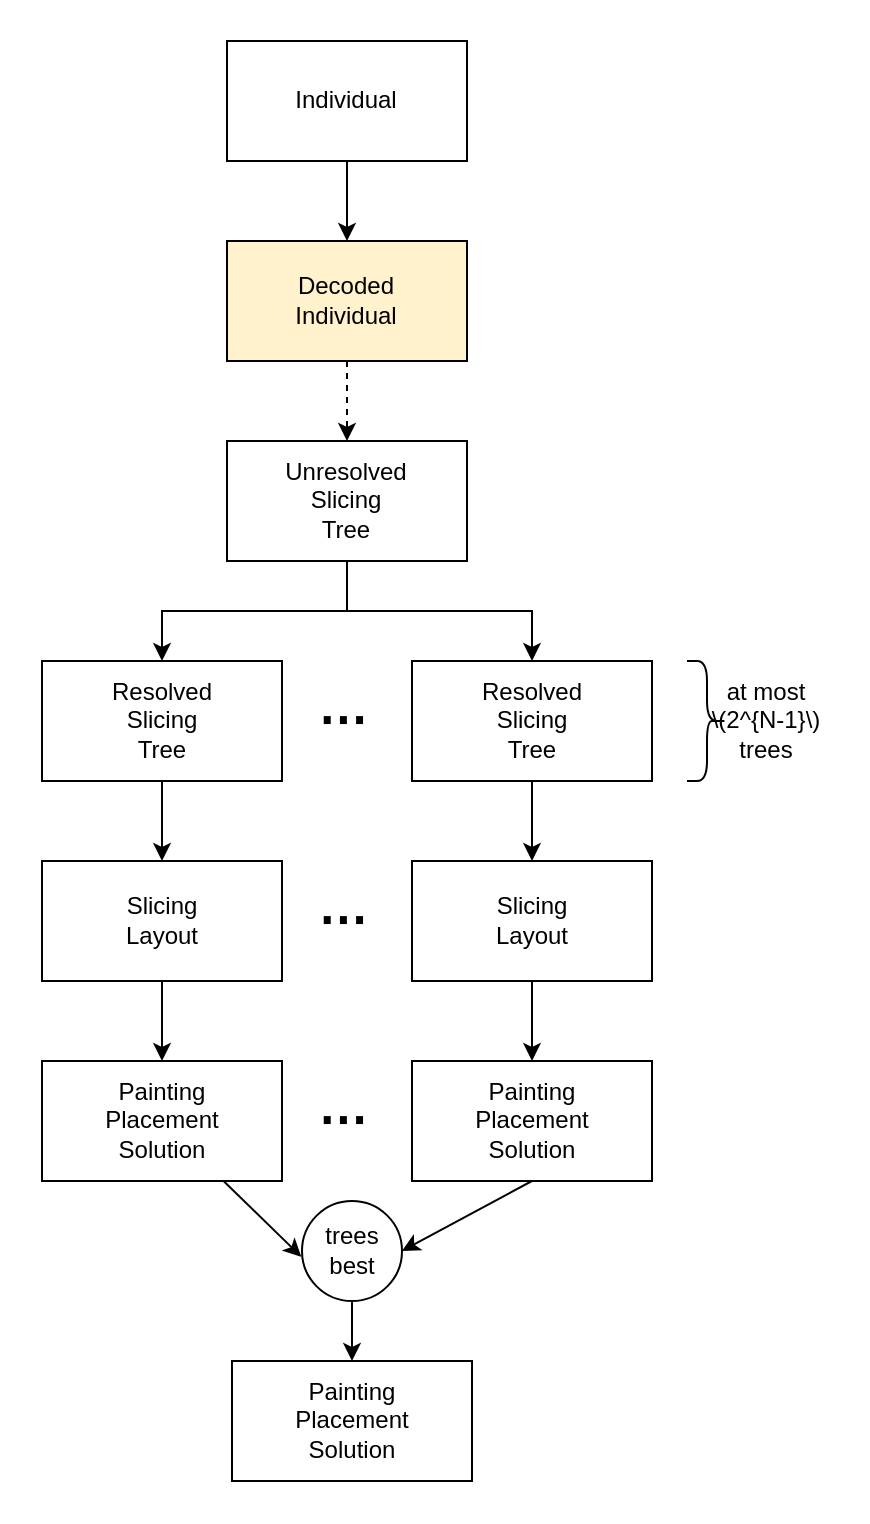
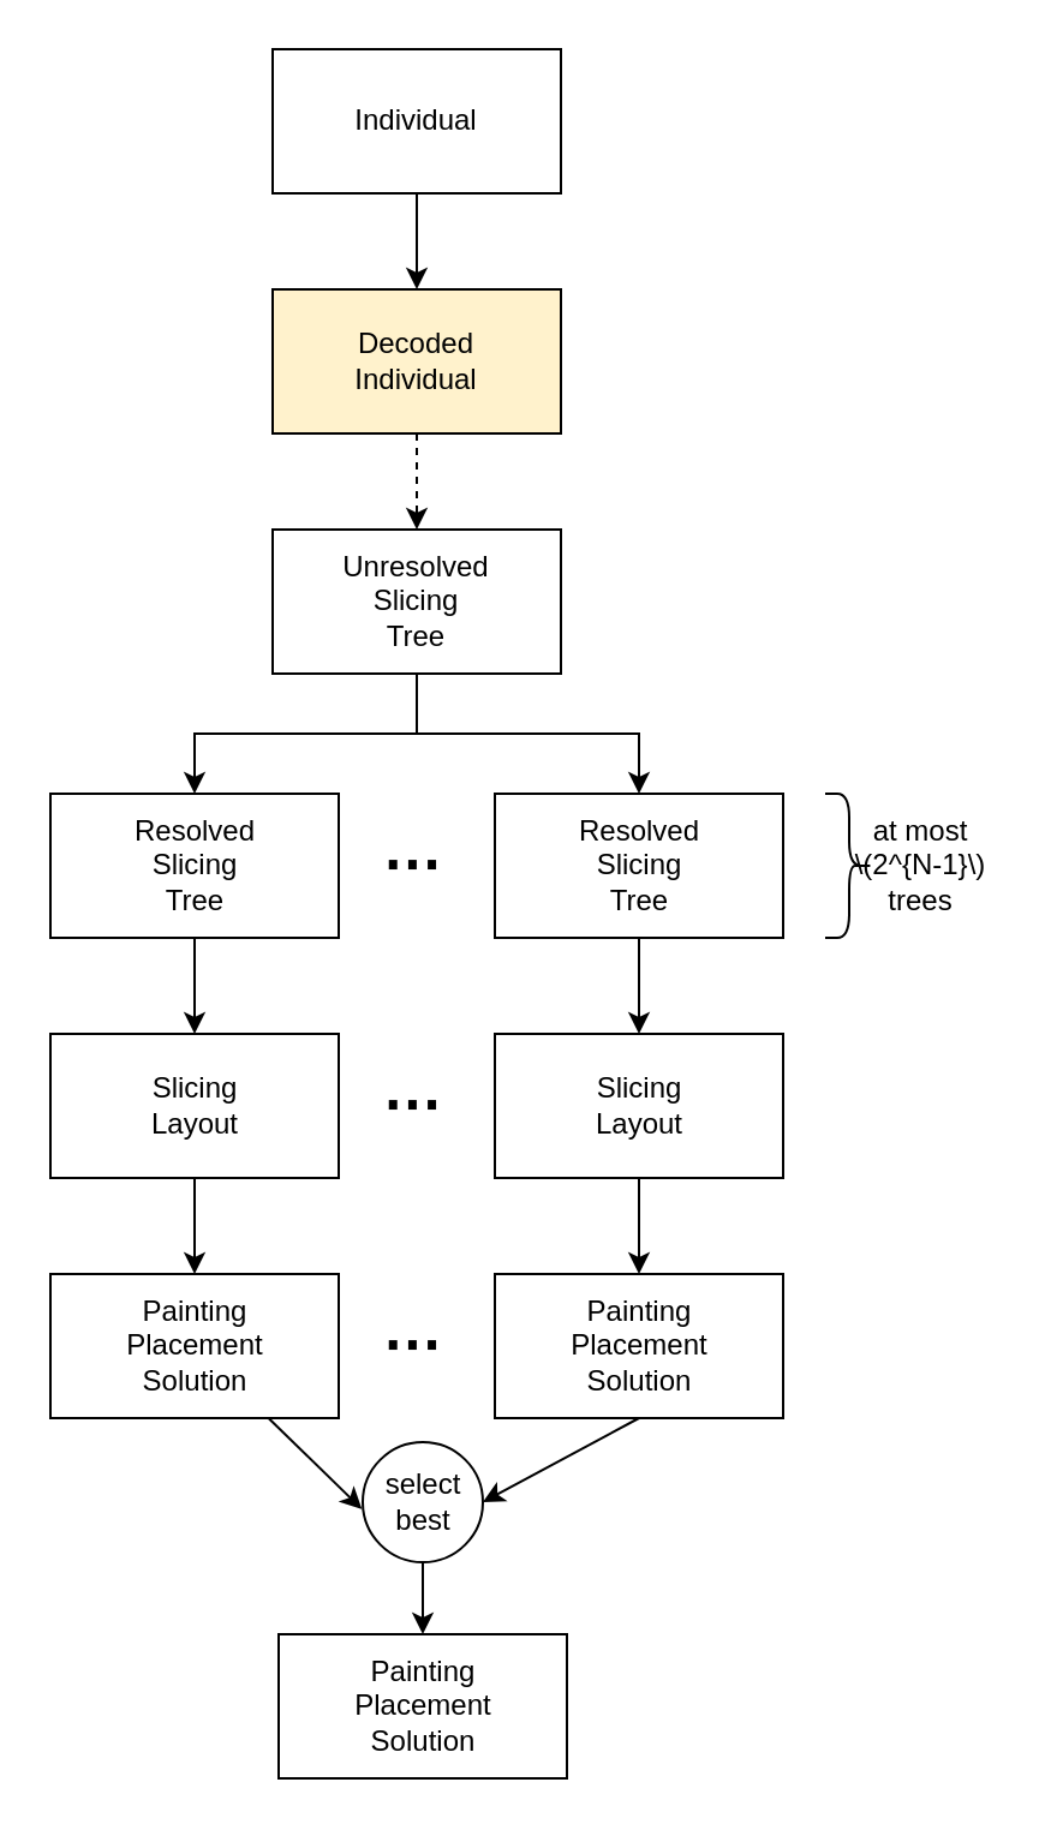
  <mxCell id="0" />
  <mxCell id="1" parent="0" />
  <mxCell id="2" style="edgeStyle=orthogonalEdgeStyle;rounded=0;orthogonalLoop=1;jettySize=auto;html=1;entryX=0.5;entryY=0;entryDx=0;entryDy=0;" edge="1" parent="1" source="3" target="5"><mxGeometry relative="1" as="geometry" /></mxCell>
  <mxCell id="3" value="Individual" style="rounded=0;whiteSpace=wrap;html=1;" vertex="1" parent="1"><mxGeometry x="113" y="20" width="120" height="60" as="geometry" /></mxCell>
  <mxCell id="4" style="edgeStyle=orthogonalEdgeStyle;rounded=0;orthogonalLoop=1;jettySize=auto;html=1;entryX=0.5;entryY=0;entryDx=0;entryDy=0;dashed=1;" edge="1" parent="1" source="5" target="8"><mxGeometry relative="1" as="geometry" /></mxCell>
  <mxCell id="5" value="Decoded&lt;br&gt;Individual" style="rounded=0;whiteSpace=wrap;html=1;fillColor=#fff2cc;" vertex="1" parent="1"><mxGeometry x="113" y="120" width="120" height="60" as="geometry" /></mxCell>
  <mxCell id="6" style="edgeStyle=orthogonalEdgeStyle;rounded=0;orthogonalLoop=1;jettySize=auto;html=1;entryX=0.5;entryY=0;entryDx=0;entryDy=0;" edge="1" parent="1" source="8" target="10"><mxGeometry relative="1" as="geometry" /></mxCell>
  <mxCell id="7" style="edgeStyle=orthogonalEdgeStyle;rounded=0;orthogonalLoop=1;jettySize=auto;html=1;" edge="1" parent="1" source="8" target="13"><mxGeometry relative="1" as="geometry" /></mxCell>
  <mxCell id="8" value="Unresolved&lt;br&gt;Slicing&lt;br&gt;Tree" style="rounded=0;whiteSpace=wrap;html=1;" vertex="1" parent="1"><mxGeometry x="113" y="220" width="120" height="60" as="geometry" /></mxCell>
  <mxCell id="9" style="edgeStyle=orthogonalEdgeStyle;rounded=0;orthogonalLoop=1;jettySize=auto;html=1;entryX=0.5;entryY=0;entryDx=0;entryDy=0;" edge="1" parent="1" source="10" target="18"><mxGeometry relative="1" as="geometry" /></mxCell>
  <mxCell id="10" value="Resolved&lt;br&gt;Slicing&lt;br&gt;Tree" style="rounded=0;whiteSpace=wrap;html=1;" vertex="1" parent="1"><mxGeometry x="20.5" y="330" width="120" height="60" as="geometry" /></mxCell>
  <mxCell id="11" style="edgeStyle=orthogonalEdgeStyle;rounded=0;orthogonalLoop=1;jettySize=auto;html=1;entryX=0.5;entryY=0;entryDx=0;entryDy=0;" edge="1" parent="1"><mxGeometry relative="1" as="geometry"><mxPoint x="173" y="430" as="targetPoint" /></mxGeometry></mxCell>
  <mxCell id="12" style="edgeStyle=orthogonalEdgeStyle;rounded=0;orthogonalLoop=1;jettySize=auto;html=1;entryX=0.5;entryY=0;entryDx=0;entryDy=0;" edge="1" parent="1" source="13" target="21"><mxGeometry relative="1" as="geometry" /></mxCell>
  <mxCell id="13" value="Resolved&lt;br style=&quot;border-color: var(--border-color);&quot;&gt;Slicing&lt;br style=&quot;border-color: var(--border-color);&quot;&gt;Tree" style="rounded=0;whiteSpace=wrap;html=1;" vertex="1" parent="1"><mxGeometry x="205.5" y="330" width="120" height="60" as="geometry" /></mxCell>
  <mxCell id="14" value="&lt;h1 class=&quot;gh-header-title mb-2 lh-condensed f1 mr-0 flex-auto wb-break-word&quot;&gt;⋯&lt;/h1&gt;" style="text;html=1;strokeColor=none;fillColor=none;align=center;verticalAlign=middle;whiteSpace=wrap;rounded=0;" vertex="1" parent="1"><mxGeometry x="140.5" y="345" width="60" height="30" as="geometry" /></mxCell>
  <mxCell id="15" value="" style="shape=curlyBracket;whiteSpace=wrap;html=1;rounded=1;flipH=1;labelPosition=right;verticalLabelPosition=middle;align=left;verticalAlign=middle;" vertex="1" parent="1"><mxGeometry x="343" y="330" width="20" height="60" as="geometry" /></mxCell>
  <mxCell id="16" value="at most&lt;br&gt;\(2^{N-1}\)&lt;br&gt;trees" style="text;html=1;strokeColor=none;fillColor=none;align=center;verticalAlign=middle;whiteSpace=wrap;rounded=0;" vertex="1" parent="1"><mxGeometry x="353" y="345" width="60" height="30" as="geometry" /></mxCell>
  <mxCell id="17" style="edgeStyle=orthogonalEdgeStyle;rounded=0;orthogonalLoop=1;jettySize=auto;html=1;entryX=0.5;entryY=0;entryDx=0;entryDy=0;" edge="1" parent="1" source="18" target="23"><mxGeometry relative="1" as="geometry" /></mxCell>
  <mxCell id="18" value="Slicing&lt;br&gt;Layout" style="rounded=0;whiteSpace=wrap;html=1;" vertex="1" parent="1"><mxGeometry x="20.5" y="430" width="120" height="60" as="geometry" /></mxCell>
  <mxCell id="19" style="edgeStyle=orthogonalEdgeStyle;rounded=0;orthogonalLoop=1;jettySize=auto;html=1;entryX=0.5;entryY=0;entryDx=0;entryDy=0;" edge="1" parent="1"><mxGeometry relative="1" as="geometry"><mxPoint x="173" y="530" as="targetPoint" /></mxGeometry></mxCell>
  <mxCell id="20" style="edgeStyle=orthogonalEdgeStyle;rounded=0;orthogonalLoop=1;jettySize=auto;html=1;entryX=0.5;entryY=0;entryDx=0;entryDy=0;" edge="1" parent="1" source="21" target="25"><mxGeometry relative="1" as="geometry" /></mxCell>
  <mxCell id="21" value="Slicing&lt;br style=&quot;border-color: var(--border-color);&quot;&gt;Layout" style="rounded=0;whiteSpace=wrap;html=1;" vertex="1" parent="1"><mxGeometry x="205.5" y="430" width="120" height="60" as="geometry" /></mxCell>
  <mxCell id="22" style="edgeStyle=none;shape=connector;rounded=0;orthogonalLoop=1;jettySize=auto;html=1;entryX=-0.007;entryY=0.558;entryDx=0;entryDy=0;entryPerimeter=0;labelBackgroundColor=default;strokeColor=default;fontFamily=Helvetica;fontSize=11;fontColor=default;endArrow=classic;" edge="1" parent="1" source="23" target="30"><mxGeometry relative="1" as="geometry" /></mxCell>
  <mxCell id="23" value="Painting&lt;br&gt;Placement&lt;br&gt;Solution" style="rounded=0;whiteSpace=wrap;html=1;" vertex="1" parent="1"><mxGeometry x="20.5" y="530" width="120" height="60" as="geometry" /></mxCell>
  <mxCell id="24" style="rounded=0;orthogonalLoop=1;jettySize=auto;html=1;entryX=1;entryY=0.5;entryDx=0;entryDy=0;exitX=0.5;exitY=1;exitDx=0;exitDy=0;" edge="1" parent="1" source="25" target="30"><mxGeometry relative="1" as="geometry" /></mxCell>
  <mxCell id="25" value="Painting&lt;br style=&quot;border-color: var(--border-color);&quot;&gt;Placement&lt;br style=&quot;border-color: var(--border-color);&quot;&gt;Solution" style="rounded=0;whiteSpace=wrap;html=1;" vertex="1" parent="1"><mxGeometry x="205.5" y="530" width="120" height="60" as="geometry" /></mxCell>
  <mxCell id="26" value="&lt;h1 class=&quot;gh-header-title mb-2 lh-condensed f1 mr-0 flex-auto wb-break-word&quot;&gt;⋯&lt;/h1&gt;" style="text;html=1;strokeColor=none;fillColor=none;align=center;verticalAlign=middle;whiteSpace=wrap;rounded=0;" vertex="1" parent="1"><mxGeometry x="140.5" y="445" width="60" height="30" as="geometry" /></mxCell>
  <mxCell id="27" value="&lt;h1 class=&quot;gh-header-title mb-2 lh-condensed f1 mr-0 flex-auto wb-break-word&quot;&gt;⋯&lt;/h1&gt;" style="text;html=1;strokeColor=none;fillColor=none;align=center;verticalAlign=middle;whiteSpace=wrap;rounded=0;" vertex="1" parent="1"><mxGeometry x="140.5" y="545" width="60" height="30" as="geometry" /></mxCell>
  <mxCell id="28" value="Painting&lt;br style=&quot;border-color: var(--border-color);&quot;&gt;Placement&lt;br style=&quot;border-color: var(--border-color);&quot;&gt;Solution" style="rounded=0;whiteSpace=wrap;html=1;" vertex="1" parent="1"><mxGeometry x="115.5" y="680" width="120" height="60" as="geometry" /></mxCell>
  <mxCell id="29" style="edgeStyle=orthogonalEdgeStyle;shape=connector;rounded=0;orthogonalLoop=1;jettySize=auto;html=1;entryX=0.5;entryY=0;entryDx=0;entryDy=0;labelBackgroundColor=default;strokeColor=default;fontFamily=Helvetica;fontSize=11;fontColor=default;endArrow=classic;" edge="1" parent="1" source="30" target="28"><mxGeometry relative="1" as="geometry" /></mxCell>
- <mxCell id="30" value="trees&lt;br&gt;best" style="ellipse;whiteSpace=wrap;html=1;aspect=fixed;" vertex="1" parent="1"><mxGeometry x="150.5" y="600" width="50" height="50" as="geometry" /></mxCell>
+ <mxCell id="30" value="select&lt;br&gt;best" style="ellipse;whiteSpace=wrap;html=1;aspect=fixed;" vertex="1" parent="1"><mxGeometry x="150.5" y="600" width="50" height="50" as="geometry" /></mxCell>
